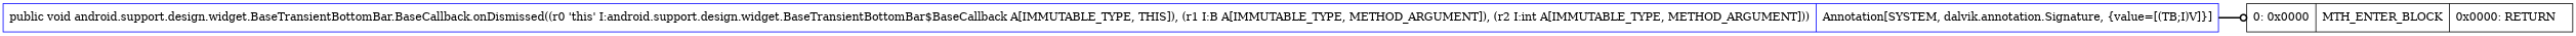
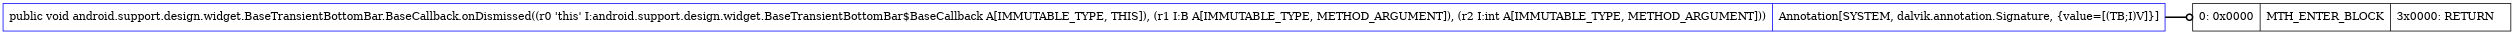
  digraph {
    rankdir=LR
    node [shape=record]
-   n1 [label="{0\:\ 0x0000|MTH_ENTER_BLOCK\l|0x0000: RETURN   \l}" color=black]
+   n1 [label="{0\:\ 0x0000|MTH_ENTER_BLOCK\l|3x0000: RETURN   \l}" color=black]
    n2 [label="{public void android.support.design.widget.BaseTransientBottomBar.BaseCallback.onDismissed((r0 'this' I:android.support.design.widget.BaseTransientBottomBar$BaseCallback A[IMMUTABLE_TYPE, THIS]), (r1 I:B A[IMMUTABLE_TYPE, METHOD_ARGUMENT]), (r2 I:int A[IMMUTABLE_TYPE, METHOD_ARGUMENT]))  | Annotation[SYSTEM, dalvik.annotation.Signature, \{value=[(TB;I)V]\}]\l}" color=blue]
    n2 -> n1 [color=black style=bold arrowhead=odot]
  }
